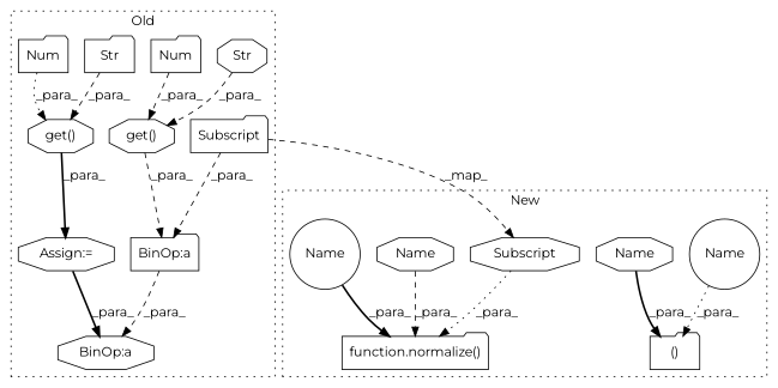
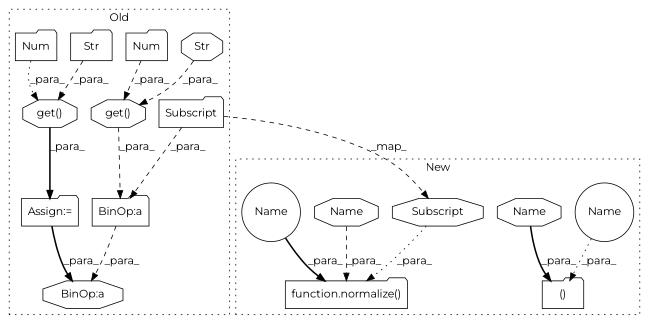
  digraph {
    fontname=Montserrat
    node [a=87 l=3 shape=folder fontname=Montserrat]
    edge [style=dashed fontname=Montserrat]
    n1 [a=75 l="22,1" label="get()" s="1527,1579" shape=octagon]
    n2 [a=82 label="BinOp:a" s=1683]
    n3 [a=63 l="13,0" label=Subscript s="1670,0"]
    n4 [a=82 label="BinOp:a" s=1696 shape=octagon]
    n5 [a=66 l=11 label=Str s=1549 shape=octagon]
    n6 [a=76 l=17 label=Num s=1562]
    n7 [a=75 l="22,1" label="get()" s="1600,1652" shape=octagon]
    n8 [a=66 l=10 label=Str s=1622]
    n9 [a=76 l=18 label=Num s=1634]
-   n10 [a=68 label="Assign:=" s=1597 shape=octagon]
+   n10 [a=68 label="Assign:=" s=1597]
    n11 [a=75 l="10,1" label="function.normalize()" s="1744,1788"]
    n12 [a=63 l="13,0" label=Subscript s="1754,0" shape=octagon]
    n13 [a=54 l=10 label="()" s=1654]
    n14 [l=8 label=Name s=1656 shape=octagon]
    n15 [l=8 label=Name s=1780 shape=circle]
    n16 [l=9 label=Name s=1645 shape=circle]
    n17 [l=9 label=Name s=1769 shape=octagon]
    subgraph cluster_1 {
      label=Old
      style=dotted
      n1
      n2
      n3
      n4
      n5
      n6
      n7
      n8
      n9
      n10
    }
    subgraph cluster_2 {
      label=New
      style=dotted
      n11
      n12
      n13
      n14
      n15
      n16
      n17
    }
    n1 -> n2 [label=_para_]
    n2 -> n4 [label=_para_]
    n3 -> n2 [label=_para_]
    n3 -> n12 [label=_map_]
    n5 -> n1 [label=_para_]
    n6 -> n1 [label=_para_]
    n7 -> n10 [label=_para_ style=bold]
    n8 -> n7 [label=_para_]
    n9 -> n7 [label=_para_ style=dotted]
    n10 -> n4 [label=_para_ style=bold]
    n12 -> n11 [label=_para_ style=dotted]
    n14 -> n13 [label=_para_ style=bold]
    n15 -> n11 [label=_para_ style=bold]
    n16 -> n13 [label=_para_ style=dotted]
    n17 -> n11 [label=_para_]
  }
